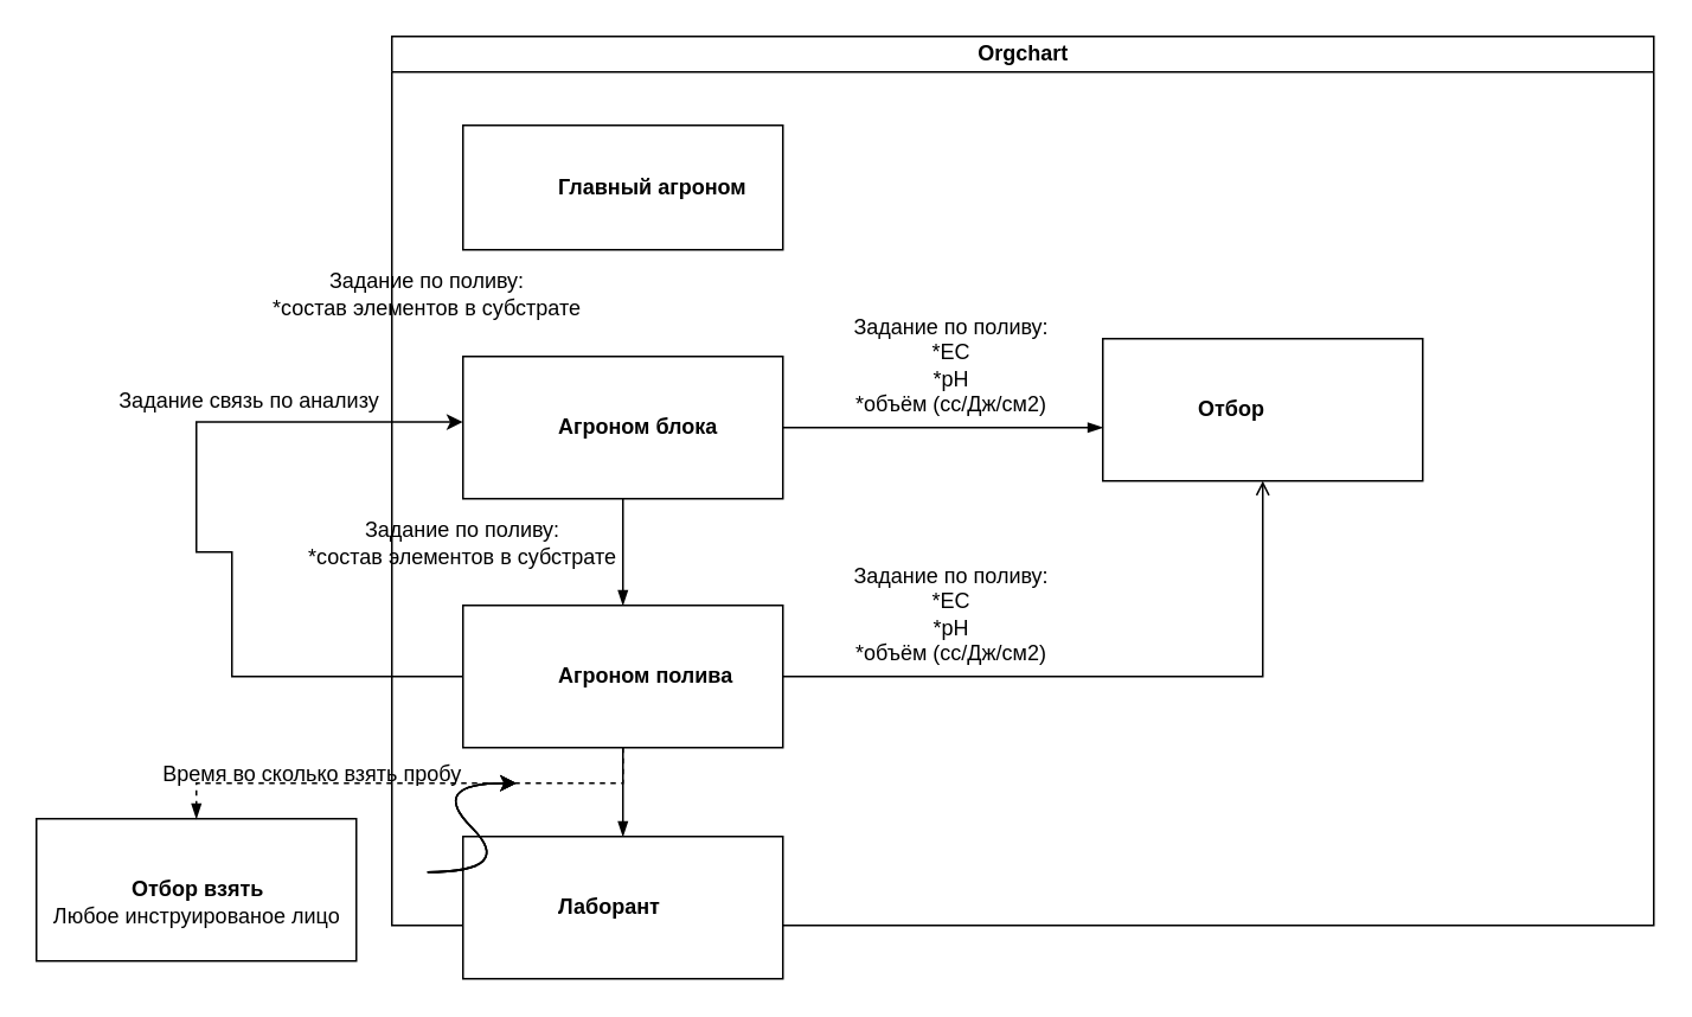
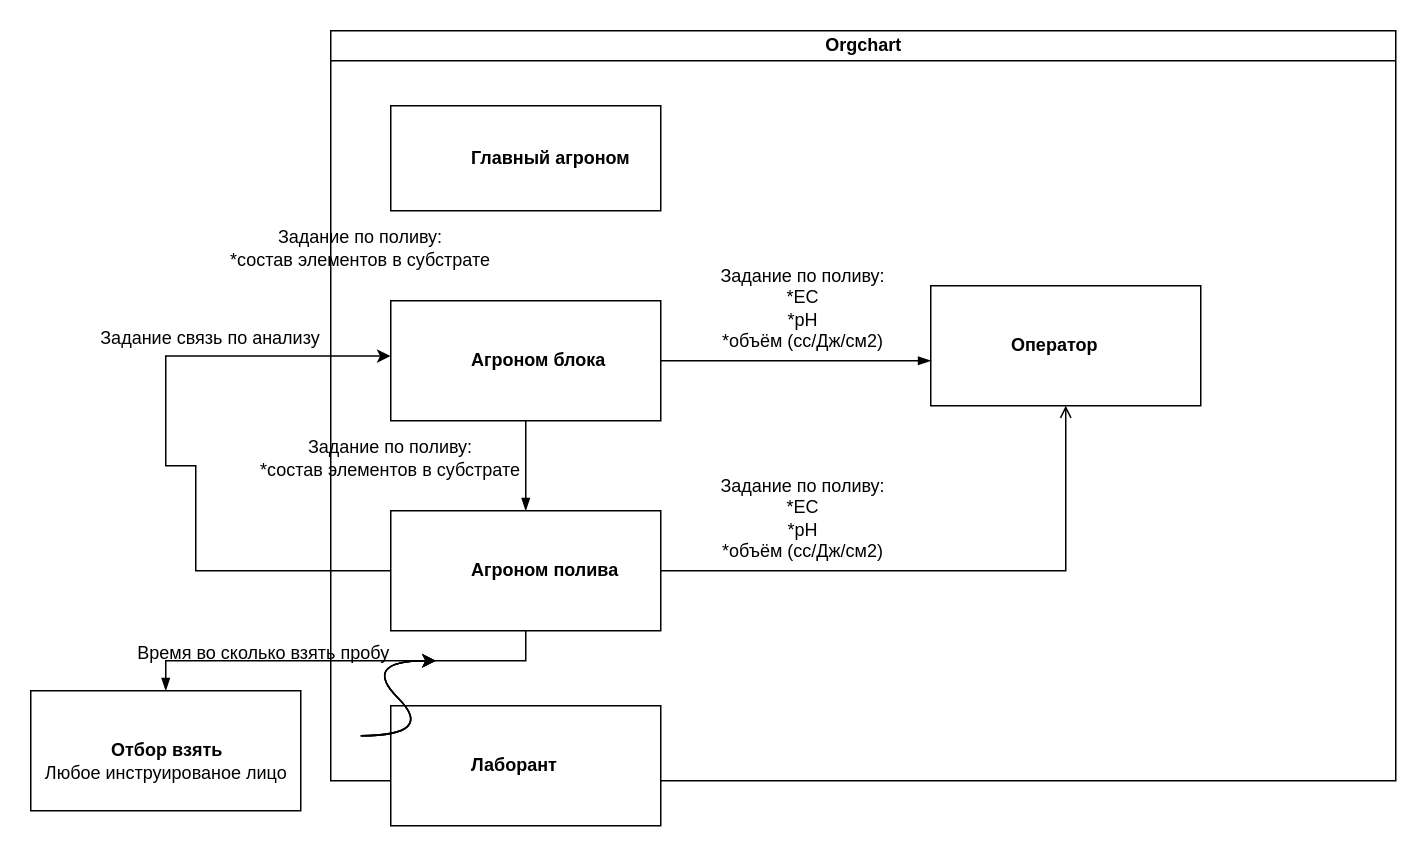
  <mxCell id="0" />
  <mxCell id="1" parent="0" />
  <mxCell id="2" value="Orgchart" style="swimlane;html=1;startSize=20;horizontal=1;containerType=tree;glass=0;" parent="1" vertex="1"><mxGeometry x="220" y="20" width="710" height="500" as="geometry" /></mxCell>
  <mxCell id="3" value="Главный агроном" style="label;image=https://cdn3.iconfinder.com/data/icons/user-avatars-1/512/users-3-128.png;whiteSpace=wrap;html=1;rounded=0;glass=0;treeMoving=1;treeFolding=1;" parent="2" vertex="1"><mxGeometry x="40" y="50" width="180" height="70" as="geometry" /></mxCell>
  <mxCell id="4" value="Агроном блока" style="label;image=https://cdn3.iconfinder.com/data/icons/user-avatars-1/512/users-10-3-128.png;whiteSpace=wrap;html=1;rounded=0;glass=0;treeFolding=1;treeMoving=1;" parent="2" vertex="1"><mxGeometry x="40" y="180" width="180" height="80" as="geometry" /></mxCell>
  <mxCell id="5" value="" style="endArrow=blockThin;endFill=1;fontSize=11;edgeStyle=elbowEdgeStyle;elbow=vertical;rounded=0;" edge="1" target="7" source="4" parent="2"><mxGeometry relative="1" as="geometry"><mxPoint x="390" y="200" as="sourcePoint" /></mxGeometry></mxCell>
  <mxCell id="6" style="edgeStyle=orthogonalEdgeStyle;rounded=0;orthogonalLoop=1;jettySize=auto;html=1;endArrow=open;" edge="1" parent="2" source="7" target="10"><mxGeometry relative="1" as="geometry" /></mxCell>
  <mxCell id="7" value="Агроном полива" style="label;image=https://cdn3.iconfinder.com/data/icons/user-avatars-1/512/users-10-3-128.png;whiteSpace=wrap;html=1;rounded=0;glass=0;treeFolding=1;treeMoving=1;" vertex="1" parent="2"><mxGeometry x="40" y="320" width="180" height="80" as="geometry" /></mxCell>
- <mxCell id="8" value="" style="endArrow=blockThin;endFill=1;fontSize=11;edgeStyle=elbowEdgeStyle;elbow=vertical;rounded=0;" edge="1" target="9" source="7" parent="2"><mxGeometry relative="1" as="geometry"><mxPoint x="170" y="340" as="sourcePoint" /></mxGeometry></mxCell>
  <mxCell id="9" value="Лаборант" style="label;image=https://cdn3.iconfinder.com/data/icons/user-avatars-1/512/users-10-3-128.png;whiteSpace=wrap;html=1;rounded=0;glass=0;treeFolding=1;treeMoving=1;" vertex="1" parent="2"><mxGeometry x="40" y="450" width="180" height="80" as="geometry" /></mxCell>
- <mxCell id="10" value="Отбор" style="label;image=https://cdn3.iconfinder.com/data/icons/user-avatars-1/512/users-10-3-128.png;whiteSpace=wrap;html=1;rounded=0;glass=0;treeFolding=1;treeMoving=1;" vertex="1" parent="2"><mxGeometry x="400" y="170" width="180" height="80" as="geometry" /></mxCell>
+ <mxCell id="10" value="Оператор" style="label;image=https://cdn3.iconfinder.com/data/icons/user-avatars-1/512/users-10-3-128.png;whiteSpace=wrap;html=1;rounded=0;glass=0;treeFolding=1;treeMoving=1;" vertex="1" parent="2"><mxGeometry x="400" y="170" width="180" height="80" as="geometry" /></mxCell>
  <mxCell id="11" value="" style="endArrow=blockThin;endFill=1;fontSize=11;edgeStyle=elbowEdgeStyle;elbow=vertical;rounded=0;" edge="1" target="10" parent="2"><mxGeometry relative="1" as="geometry"><mxPoint x="220" y="220" as="sourcePoint" /><Array as="points"><mxPoint x="260" y="220" /><mxPoint x="-110" y="220" /></Array></mxGeometry></mxCell>
  <mxCell id="12" value="Задание по поливу:&lt;br&gt;*ЕС&lt;br&gt;*рН&lt;br&gt;*объём (сс/Дж/см2)" style="text;html=1;strokeColor=none;fillColor=none;align=center;verticalAlign=middle;whiteSpace=wrap;rounded=0;" vertex="1" parent="2"><mxGeometry x="230" y="170" width="170" height="30" as="geometry" /></mxCell>
  <mxCell id="13" value="Задание по поливу:&lt;br&gt;*ЕС&lt;br&gt;*рН&lt;br&gt;*объём (сс/Дж/см2)" style="text;html=1;strokeColor=none;fillColor=none;align=center;verticalAlign=middle;whiteSpace=wrap;rounded=0;" vertex="1" parent="2"><mxGeometry x="230" y="310" width="170" height="30" as="geometry" /></mxCell>
  <mxCell id="14" style="edgeStyle=orthogonalEdgeStyle;rounded=0;orthogonalLoop=1;jettySize=auto;html=1;entryX=-0.001;entryY=0.461;entryDx=0;entryDy=0;entryPerimeter=0;" edge="1" parent="2" source="7" target="4"><mxGeometry relative="1" as="geometry"><Array as="points"><mxPoint x="-90" y="360" /><mxPoint x="-90" y="290" /><mxPoint x="-110" y="290" /><mxPoint x="-110" y="217" /></Array></mxGeometry></mxCell>
  <mxCell id="15" value="Задание по поливу:&lt;br&gt;*состав элементов в субстрате" style="text;html=1;strokeColor=none;fillColor=none;align=center;verticalAlign=middle;whiteSpace=wrap;rounded=0;" vertex="1" parent="2"><mxGeometry x="-70" y="270" width="220" height="30" as="geometry" /></mxCell>
  <mxCell id="16" value="Отбор взять" style="label;image=https://cdn3.iconfinder.com/data/icons/user-avatars-1/512/users-10-3-128.png;whiteSpace=wrap;html=1;rounded=0;glass=0;treeFolding=1;treeMoving=1;" vertex="1" parent="1"><mxGeometry x="20" y="460" width="180" height="80" as="geometry" /></mxCell>
- <mxCell id="17" value="" style="endArrow=blockThin;endFill=1;fontSize=11;edgeStyle=elbowEdgeStyle;elbow=vertical;rounded=0;dashed=1;" edge="1" target="16" source="7" parent="1"><mxGeometry relative="1" as="geometry"><mxPoint x="390" y="480" as="sourcePoint" /></mxGeometry></mxCell>
+ <mxCell id="17" value="" style="endArrow=blockThin;endFill=1;fontSize=11;edgeStyle=elbowEdgeStyle;elbow=vertical;rounded=0;" edge="1" target="16" source="7" parent="1"><mxGeometry relative="1" as="geometry"><mxPoint x="390" y="480" as="sourcePoint" /></mxGeometry></mxCell>
  <mxCell id="18" value="Задание по поливу:&lt;br&gt;*состав элементов в субстрате" style="text;html=1;strokeColor=none;fillColor=none;align=center;verticalAlign=middle;whiteSpace=wrap;rounded=0;" vertex="1" parent="1"><mxGeometry x="130" y="150" width="220" height="30" as="geometry" /></mxCell>
  <mxCell id="19" value="Задание связь по анализу" style="text;html=1;strokeColor=none;fillColor=none;align=center;verticalAlign=middle;whiteSpace=wrap;rounded=0;" vertex="1" parent="1"><mxGeometry x="30" y="210" width="220" height="30" as="geometry" /></mxCell>
  <mxCell id="20" value="Любое инструированое лицо" style="text;html=1;align=center;verticalAlign=middle;resizable=0;points=[];autosize=1;strokeColor=none;fillColor=none;" vertex="1" parent="1"><mxGeometry x="20" y="500" width="180" height="30" as="geometry" /></mxCell>
  <mxCell id="21" value="Время во сколько взять пробу" style="text;html=1;align=center;verticalAlign=middle;resizable=0;points=[];autosize=1;strokeColor=none;fillColor=none;" vertex="1" parent="1"><mxGeometry x="80" y="420" width="190" height="30" as="geometry" /></mxCell>
  <mxCell id="22" value="" style="curved=1;endArrow=classic;html=1;rounded=0;" edge="1" parent="1"><mxGeometry width="50" height="50" relative="1" as="geometry"><mxPoint x="240" y="490" as="sourcePoint" /><mxPoint x="290" y="440" as="targetPoint" /><Array as="points"><mxPoint x="290" y="490" /><mxPoint x="240" y="440" /></Array></mxGeometry></mxCell>
  <mxCell id="23" value="" style="curved=1;endArrow=classic;html=1;rounded=0;" edge="1" parent="1"><mxGeometry width="50" height="50" relative="1" as="geometry"><mxPoint x="240" y="490" as="sourcePoint" /><mxPoint x="290" y="440" as="targetPoint" /><Array as="points"><mxPoint x="290" y="490" /><mxPoint x="240" y="440" /></Array></mxGeometry></mxCell>
  <mxCell id="24" value="" style="curved=1;endArrow=classic;html=1;rounded=0;" edge="1" parent="1"><mxGeometry width="50" height="50" relative="1" as="geometry"><mxPoint x="240" y="490" as="sourcePoint" /><mxPoint x="290" y="440" as="targetPoint" /><Array as="points"><mxPoint x="290" y="490" /><mxPoint x="240" y="440" /></Array></mxGeometry></mxCell>
